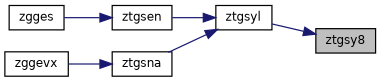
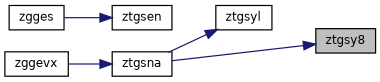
  digraph {
    rankdir=RL
    node [color=black fillcolor=white fontname=Helvetica fontsize=10 shape=record style=filled]
    edge [color=midnightblue dir=back fontname=Helvetica fontsize=10 labelfontname=Helvetica labelfontsize=10 style=solid]
    n1 [fillcolor=grey75 fontcolor=black height=0.2 label=ztgsy8 width=0.4]
    n2 [height=0.2 label=ztgsyl width=0.4]
    n3 [height=0.2 label=ztgsen width=0.4]
    n4 [height=0.2 label=ztgsna width=0.4]
    n5 [height=0.2 label=zgges width=0.4]
    n6 [height=0.2 label=zggevx width=0.4]
-   n1 -> n2
-   n2 -> n3
+   n1 -> n4
    n2 -> n4
    n3 -> n5
    n4 -> n6
  }
